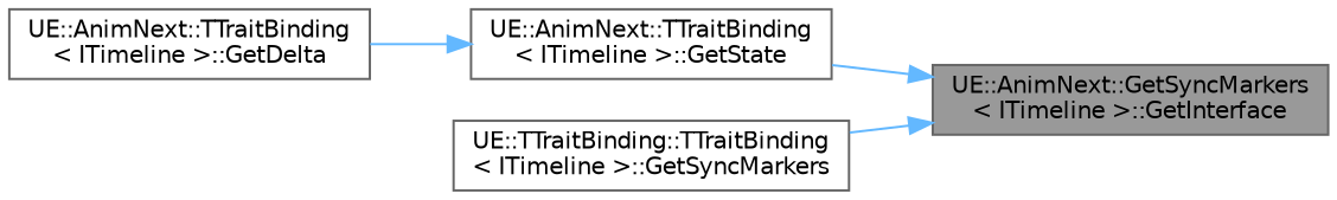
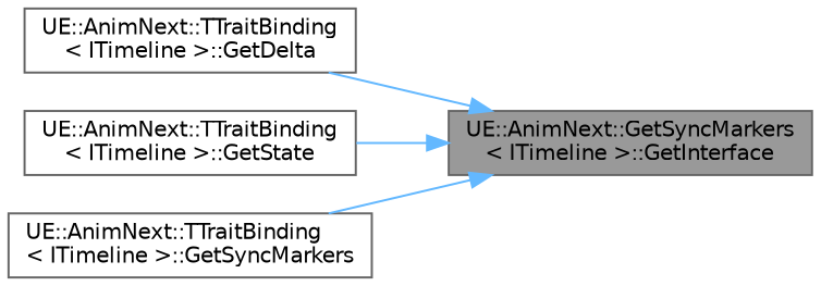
  digraph {
    rankdir=RL
    node [color=grey40 fillcolor=white fontname=Helvetica fontsize=10 shape=box style=filled]
    edge [color=steelblue1 dir=back fontname=Helvetica fontsize=10 labelfontname=Helvetica labelfontsize=10 style=solid]
    n1 [color=gray40 fillcolor=grey60 fontcolor=black height=0.2 label="UE::AnimNext::GetSyncMarkers\l\< ITimeline \>::GetInterface" width=0.4]
    n2 [height=0.2 label="UE::AnimNext::TTraitBinding\l\< ITimeline \>::GetDelta" width=0.4]
    n3 [height=0.2 label="UE::AnimNext::TTraitBinding\l\< ITimeline \>::GetState" width=0.4]
-   n4 [height=0.2 label="UE::TTraitBinding::TTraitBinding\l\< ITimeline \>::GetSyncMarkers" width=0.4]
-   n3 -> n2
+   n4 [height=0.2 label="UE::AnimNext::TTraitBinding\l\< ITimeline \>::GetSyncMarkers" width=0.4]
+   n1 -> n2
    n1 -> n3
    n1 -> n4
  }
